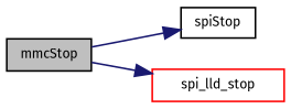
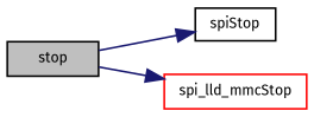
  digraph {
    fontname="Fira Sans"
    rankdir=LR
    node [color=black fontname="Fira Sans" fontsize=8 shape=record]
    edge [color=midnightblue fontname="Fira Sans" fontsize=8 labelfontname=Helvetica labelfontsize=8 style=solid]
-   n1 [fillcolor=grey75 fontcolor=black height=0.2 label=mmcStop style=filled width=0.4]
+   n1 [fillcolor=grey75 fontcolor=black height=0.2 label=stop style=filled width=0.4]
    n2 [height=0.2 label=spiStop width=0.4]
-   n3 [color=red height=0.2 label=spi_lld_stop width=0.4]
+   n3 [color=red height=0.2 label=spi_lld_mmcStop width=0.4]
    n1 -> n2
    n1 -> n3
  }
